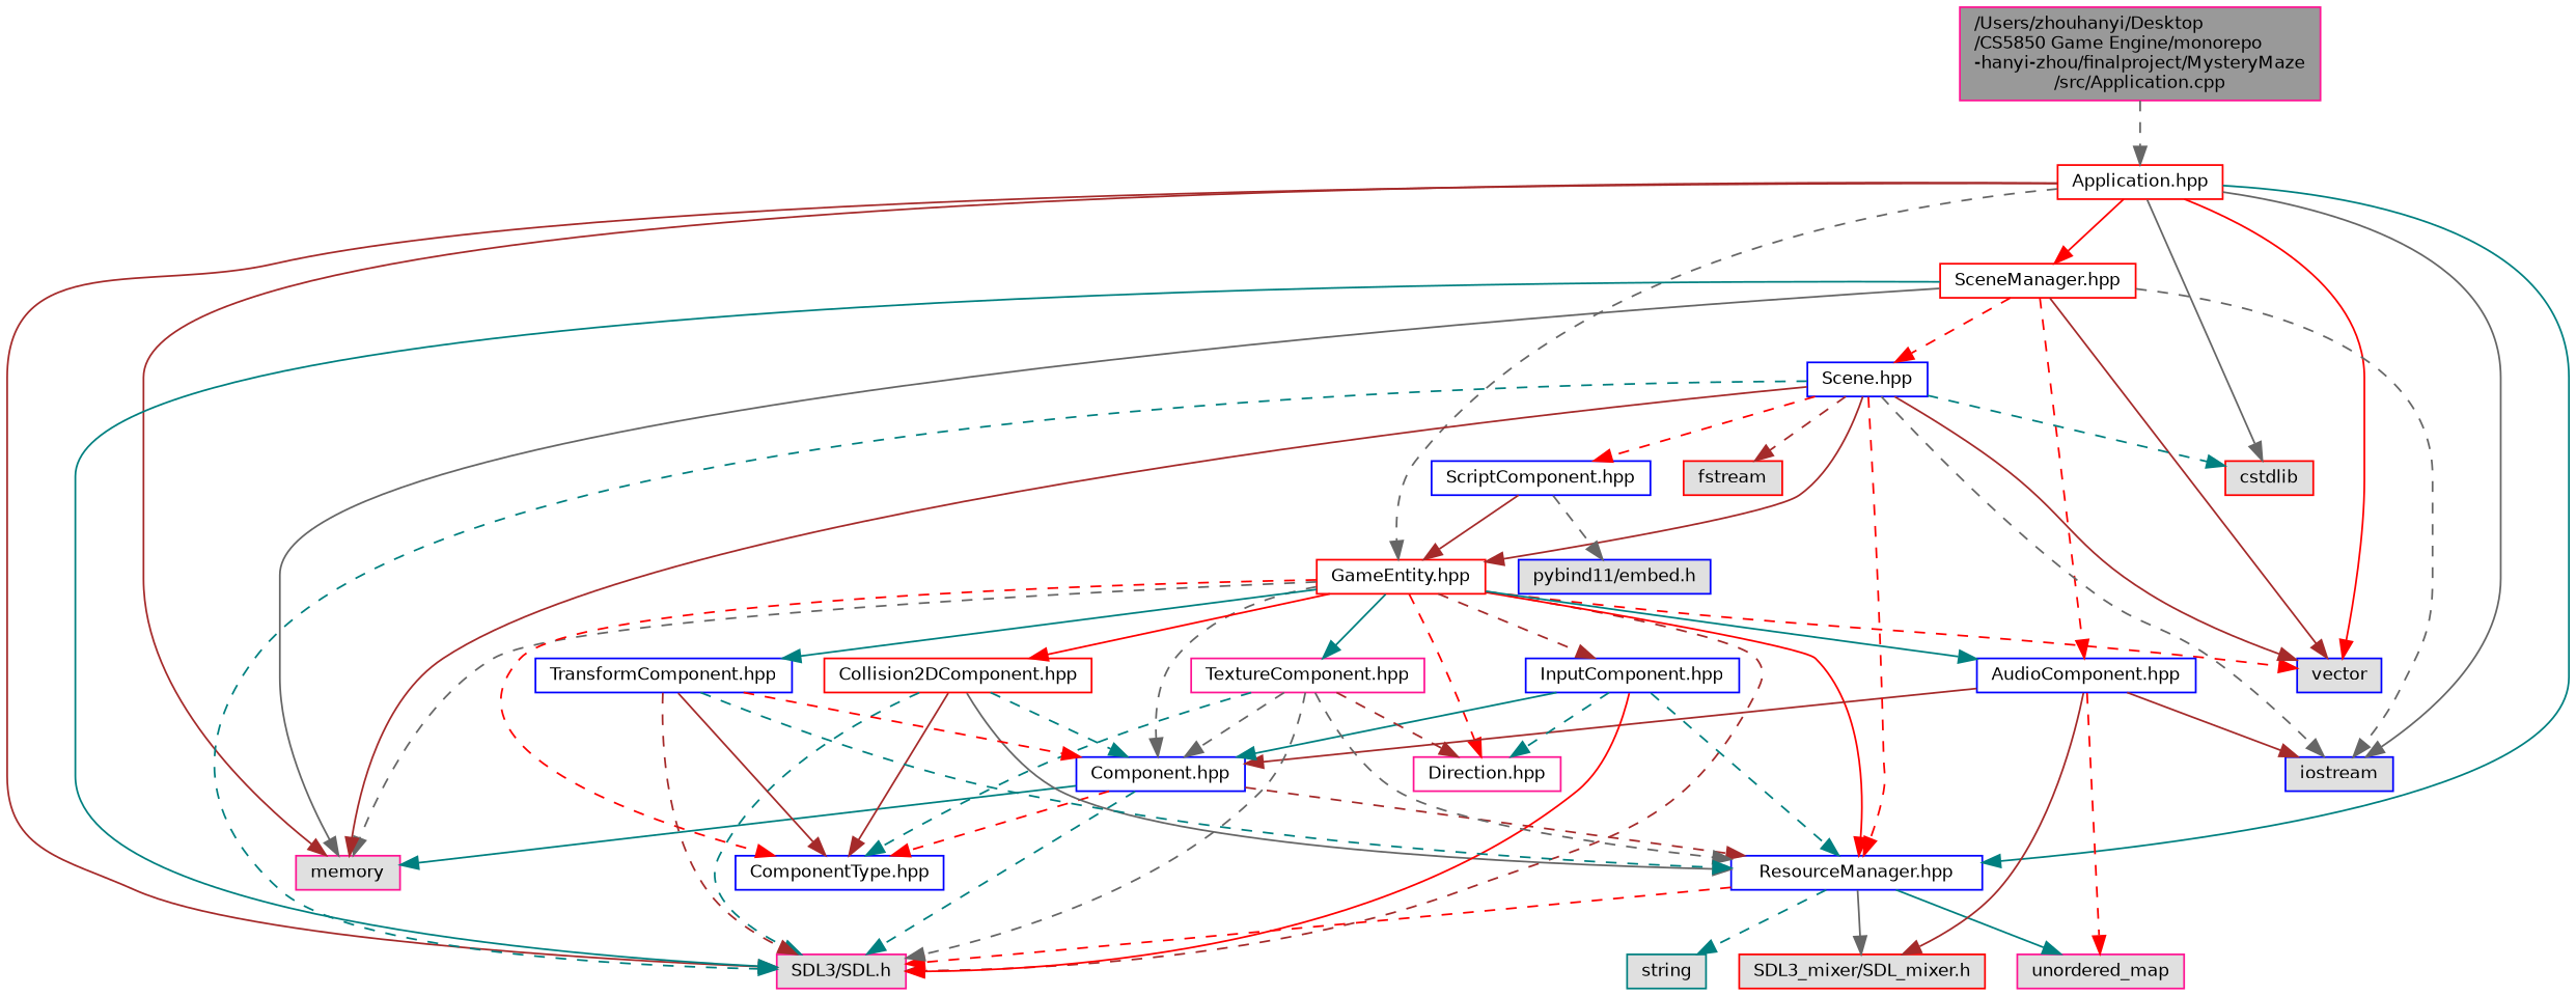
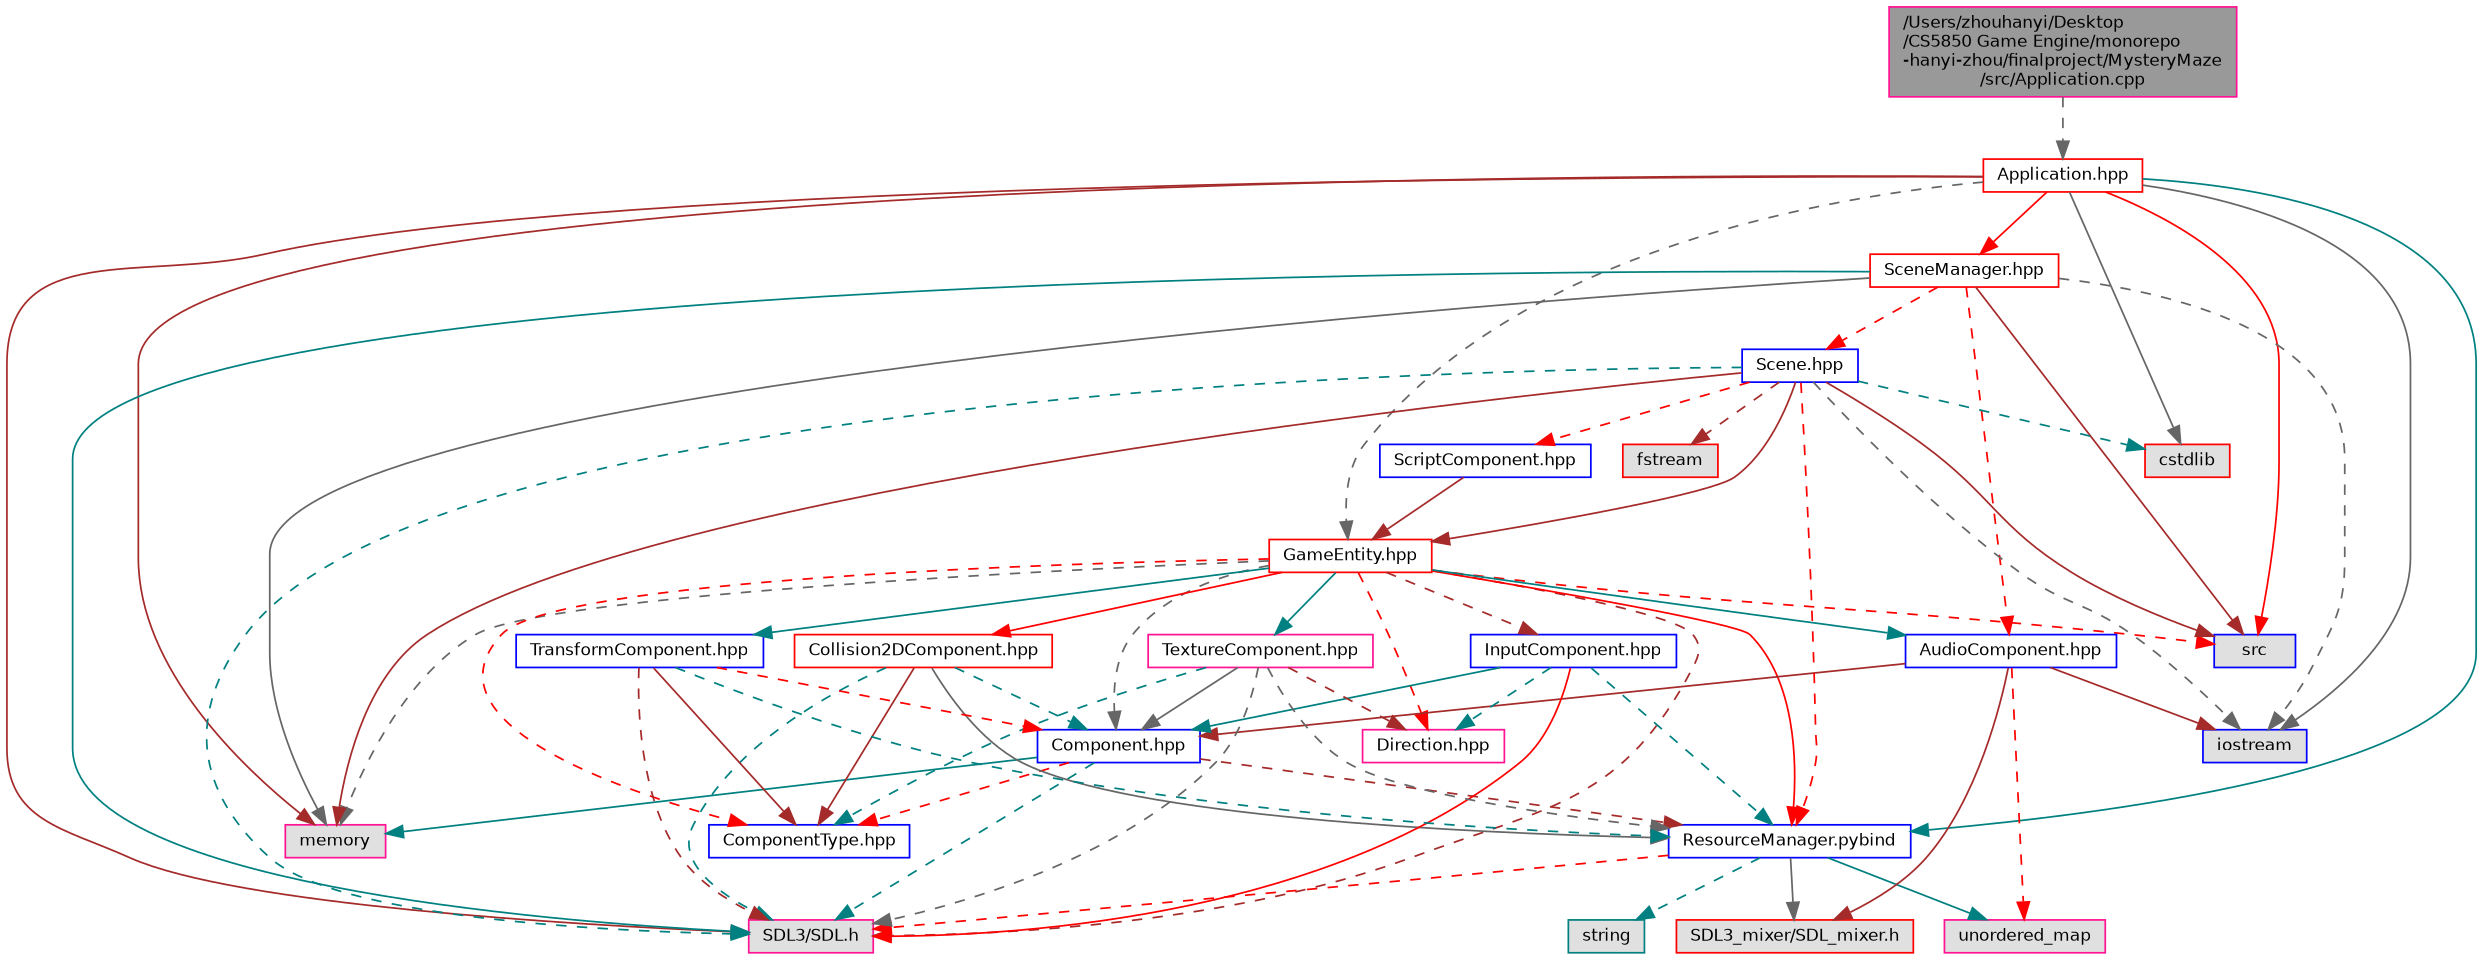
  digraph {
    node [color=blue fillcolor=white fontname=Helvetica fontsize=10 shape=box style=filled]
    edge [color=brown fontname=Helvetica fontsize=10 labelfontname=Helvetica labelfontsize=10 style=dashed]
    n1 [color=deeppink fillcolor=grey60 fontcolor=black height=0.2 label="/Users/zhouhanyi/Desktop\l/CS5850 Game Engine/monorepo\l-hanyi-zhou/finalproject/MysteryMaze\l/src/Application.cpp" width=0.4]
    n2 [color=red height=0.2 label="Application.hpp" width=0.4]
    n3 [color=deeppink fillcolor="#E0E0E0" height=0.2 label="SDL3/SDL.h" width=0.4]
    n4 [color=red fillcolor="#E0E0E0" height=0.2 label=cstdlib width=0.4]
    n5 [fillcolor="#E0E0E0" height=0.2 label=iostream width=0.4]
    n6 [color=deeppink fillcolor="#E0E0E0" height=0.2 label=memory width=0.4]
-   n7 [fillcolor="#E0E0E0" height=0.2 label=vector width=0.4]
+   n7 [fillcolor="#E0E0E0" height=0.2 label=src width=0.4]
    n8 [color=red height=0.2 label="GameEntity.hpp" width=0.4]
-   n9 [height=0.2 label="ResourceManager.hpp" width=0.4]
+   n9 [height=0.2 label="ResourceManager.pybind" width=0.4]
    n10 [color=red height=0.2 label="SceneManager.hpp" width=0.4]
    n11 [height=0.2 label="AudioComponent.hpp" width=0.4]
    n12 [height=0.2 label="Component.hpp" width=0.4]
    n13 [height=0.2 label="ComponentType.hpp" width=0.4]
    n14 [color=red height=0.2 label="Collision2DComponent.hpp" width=0.4]
    n15 [color=deeppink height=0.2 label="Direction.hpp" width=0.4]
    n16 [height=0.2 label="InputComponent.hpp" width=0.4]
    n17 [color=deeppink height=0.2 label="TextureComponent.hpp" width=0.4]
    n18 [height=0.2 label="TransformComponent.hpp" width=0.4]
    n19 [color=red fillcolor="#E0E0E0" height=0.2 label="SDL3_mixer/SDL_mixer.h" width=0.4]
    n20 [color=deeppink fillcolor="#E0E0E0" height=0.2 label=unordered_map width=0.4]
    n21 [color=teal fillcolor="#E0E0E0" height=0.2 label=string width=0.4]
    n22 [height=0.2 label="Scene.hpp" width=0.4]
    n23 [color=red fillcolor="#E0E0E0" height=0.2 label=fstream width=0.4]
    n24 [height=0.2 label="ScriptComponent.hpp" width=0.4]
-   n25 [fillcolor="#E0E0E0" height=0.2 label="pybind11/embed.h" width=0.4]
    n1 -> n2 [color=gray40]
    n2 -> n3 [style=solid]
    n2 -> n4 [color=gray40 style=solid]
    n2 -> n5 [color=gray40 style=solid]
    n2 -> n6 [style=solid]
    n2 -> n7 [color=red style=solid]
    n2 -> n8 [color=gray40]
    n2 -> n9 [color=teal style=solid]
    n2 -> n10 [color=red style=solid]
    n8 -> n3
    n8 -> n6 [color=gray40]
    n8 -> n7 [color=red]
    n8 -> n9 [color=red style=solid]
    n8 -> n11 [color=teal style=solid]
    n8 -> n12 [color=gray40]
    n8 -> n13 [color=red]
    n8 -> n14 [color=red style=solid]
    n8 -> n15 [color=red]
    n8 -> n16
    n8 -> n17 [color=teal style=solid]
    n8 -> n18 [color=teal style=solid]
    n9 -> n3 [color=red]
    n9 -> n19 [color=gray40 style=solid]
    n9 -> n20 [color=teal style=solid]
    n9 -> n21 [color=teal]
    n10 -> n3 [color=teal style=solid]
    n10 -> n5 [color=gray40]
    n10 -> n6 [color=gray40 style=solid]
    n10 -> n7 [style=solid]
    n10 -> n11 [color=red]
    n10 -> n22 [color=red]
    n11 -> n5 [style=solid]
    n11 -> n12 [style=solid]
    n11 -> n19 [style=solid]
    n11 -> n20 [color=red]
    n12 -> n3 [color=teal]
    n12 -> n6 [color=teal style=solid]
    n12 -> n9
    n12 -> n13 [color=red]
    n14 -> n3 [color=teal]
    n14 -> n9 [color=gray40 style=solid]
    n14 -> n12 [color=teal]
    n14 -> n13 [style=solid]
    n16 -> n3 [color=red style=solid]
    n16 -> n9 [color=teal]
    n16 -> n12 [color=teal style=solid]
    n16 -> n15 [color=teal]
    n17 -> n3 [color=gray40]
    n17 -> n9 [color=gray40]
-   n17 -> n12 [color=gray40]
+   n17 -> n12 [color=gray40 style=solid]
    n17 -> n13 [color=teal]
    n17 -> n15
    n18 -> n3
    n18 -> n9 [color=teal]
    n18 -> n12 [color=red]
    n18 -> n13 [style=solid]
    n22 -> n3 [color=teal]
    n22 -> n4 [color=teal]
    n22 -> n5 [color=gray40]
    n22 -> n6 [style=solid]
    n22 -> n7 [style=solid]
    n22 -> n8 [style=solid]
    n22 -> n9 [color=red]
    n22 -> n23
    n22 -> n24 [color=red]
    n24 -> n8 [style=solid]
-   n24 -> n25 [color=gray40]
  }
